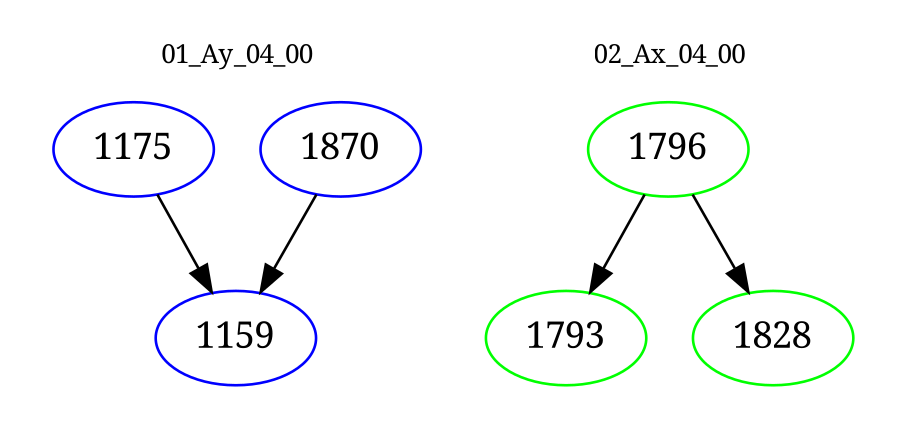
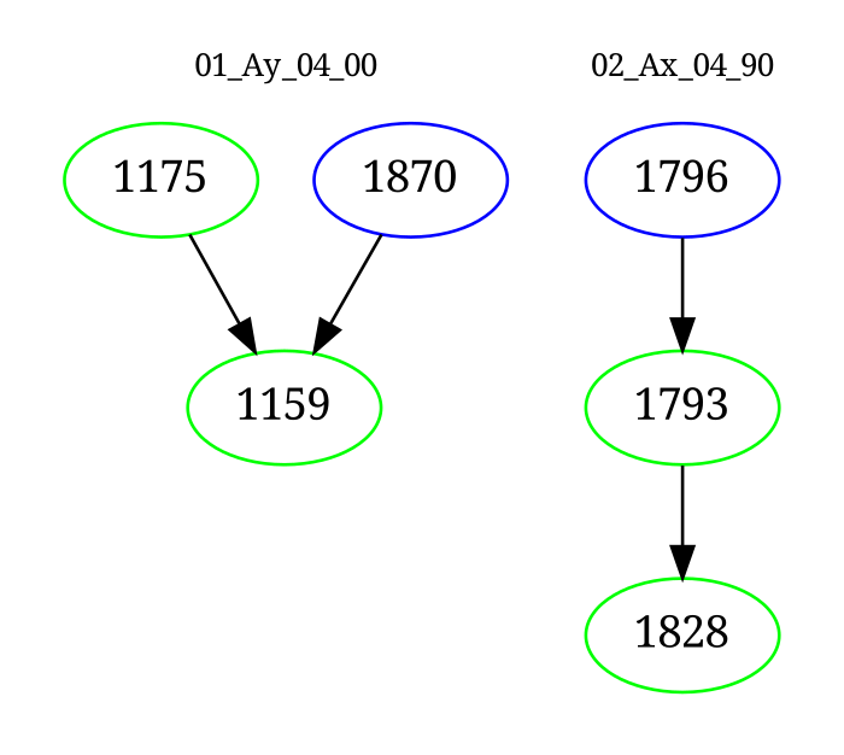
  digraph {
    fontname="Noto Serif"
    node [color=green fontname="Noto Serif"]
    edge [color=black fontname="Noto Serif"]
    n1 [color=blue label=1870]
-   n2 [color=blue label=1159]
-   n3 [color=blue label=1175]
-   n4 [label=1796]
+   n2 [label=1159]
+   n3 [label=1175]
+   n4 [color=blue label=1796]
    n5 [label=1793]
    n6 [label=1828]
    subgraph cluster_1 {
      color=white
      fontsize=10
      label="01_Ay_04_00"
      n1
      n2
      n3
    }
    subgraph cluster_2 {
      color=white
      fontsize=10
-     label="02_Ax_04_00"
+     label="02_Ax_04_90"
      n4
      n5
      n6
    }
    n1 -> n2
    n3 -> n2
    n4 -> n5
-   n4 -> n6
+   n5 -> n6
  }
